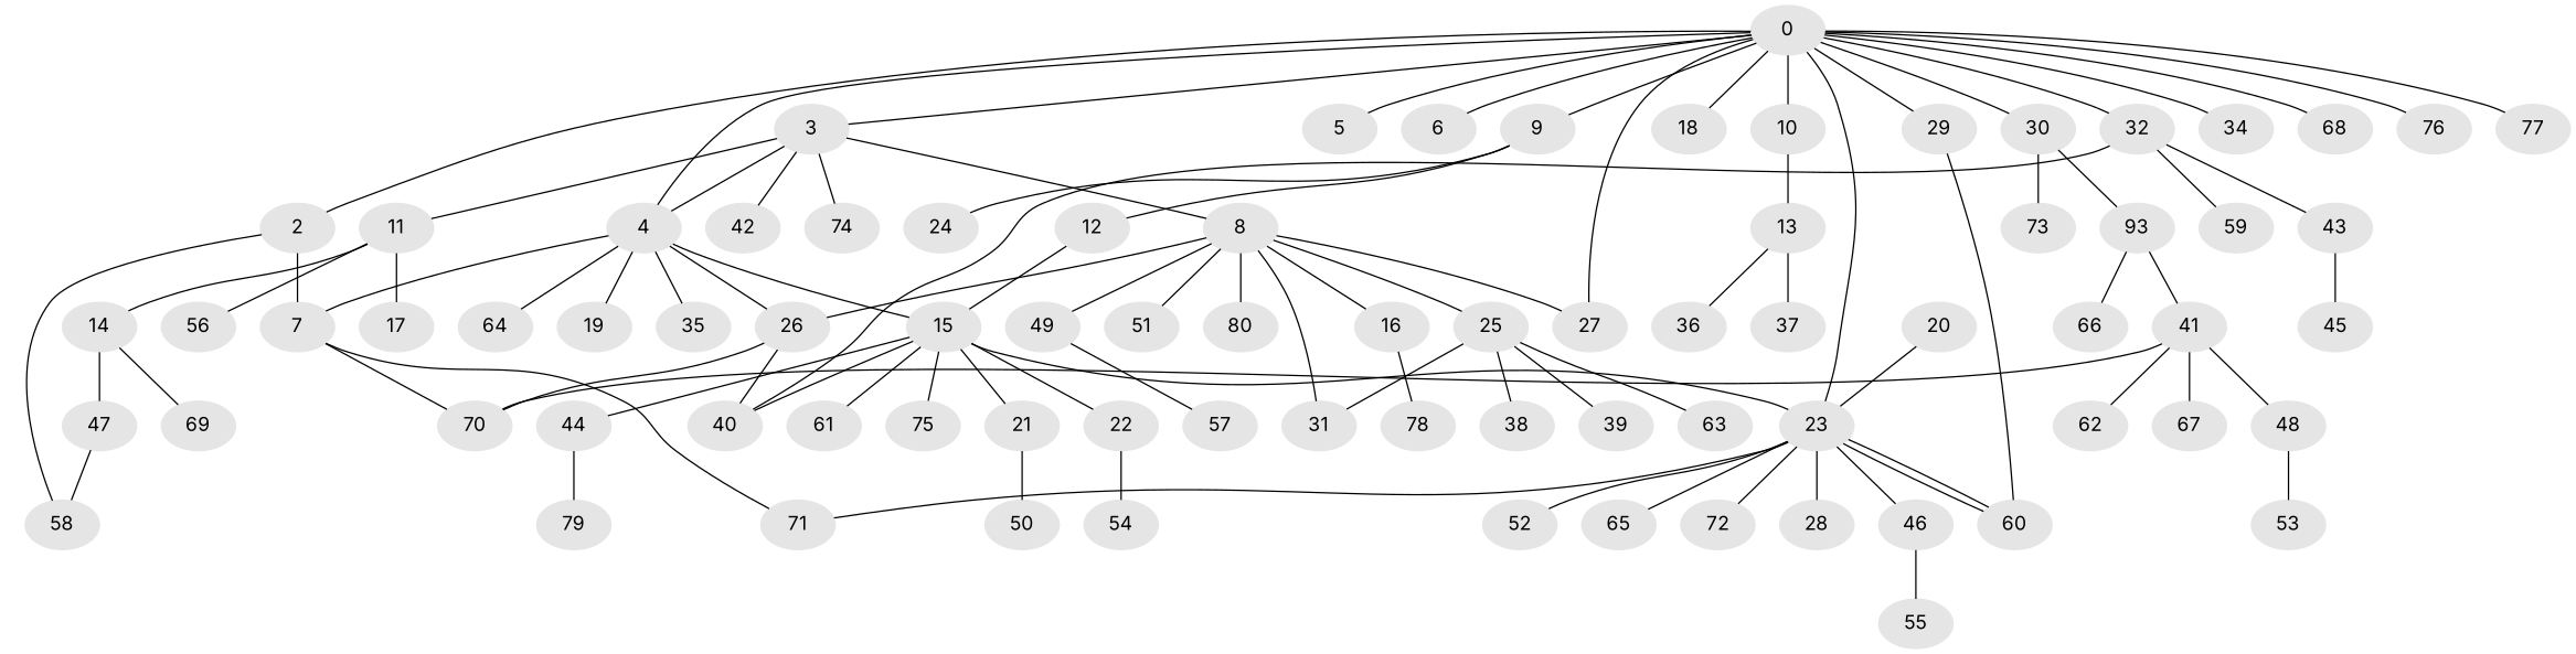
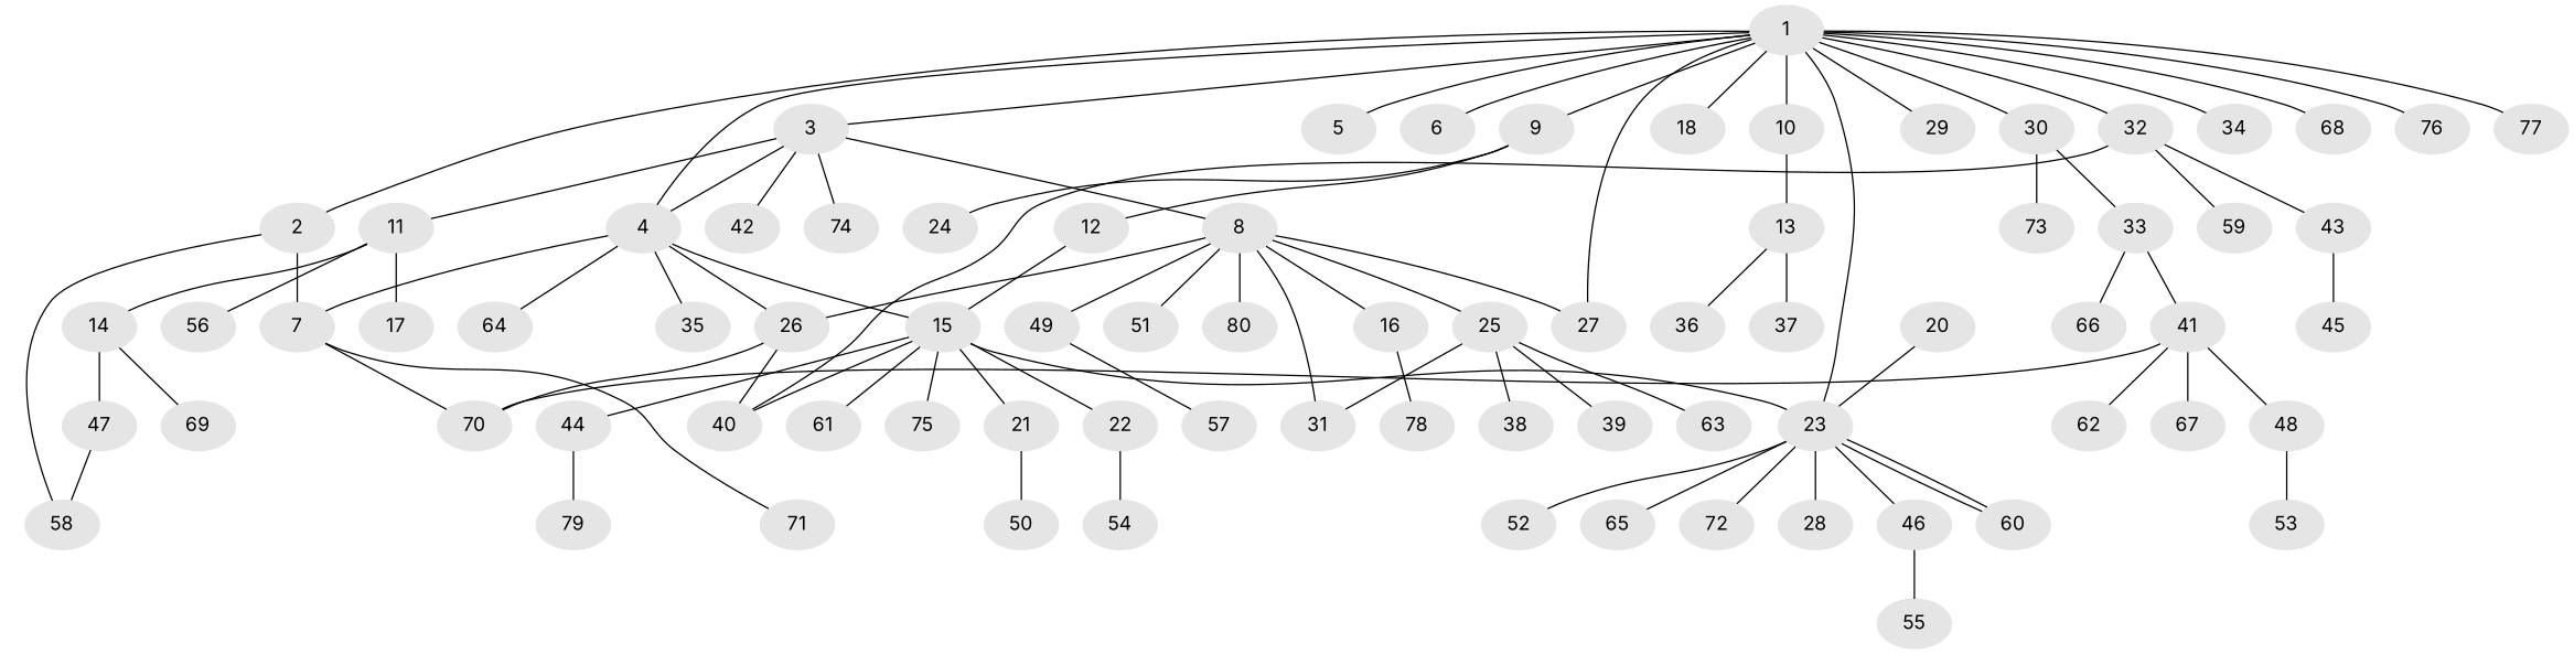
  graph {
    fontname=Inter
    node [color=gray90 fontname=Inter style=filled]
    edge [fontname=Inter]
-   1 [label=0]
+   1
    2
    3
    4
    5
    6
    9
    10
    18
    23
    27
    29
    30
    32
    34
    68
    76
    77
    7
    58
    8
    11
    42
    74
    15
-   19
    26
    35
    64
    12
    24
    13
    71
    28
    46
    52
    60
    65
    72
-   33 [label=93]
+   33
    73
    40
    43
    59
    70
    16
    25
    31
    49
    51
    80
    14
    17
    56
    21
    22
    44
    61
    75
    20
    78
    38
    39
    63
    57
    36
    37
    41
    66
    47
    69
    50
    54
    79
    55
    45
    48
    62
    67
    53
    1 -- 2
    1 -- 3
    1 -- 4
    1 -- 5
    1 -- 6
    1 -- 9
    1 -- 10
    1 -- 18
    1 -- 23
    1 -- 27
    1 -- 29
    1 -- 30
    1 -- 32
    1 -- 34
    1 -- 68
    1 -- 76
    1 -- 77
    2 -- 7
    2 -- 58
    3 -- 4
    3 -- 8
    3 -- 11
    3 -- 42
    3 -- 74
    4 -- 7
    4 -- 15
-   4 -- 19
    4 -- 26
    4 -- 35
    4 -- 64
    9 -- 12
    9 -- 24
    10 -- 13
-   23 -- 71
    23 -- 28
    23 -- 46
    23 -- 52
    23 -- 60
    23 -- 60
    23 -- 65
    23 -- 72
-   29 -- 60
    30 -- 33
    30 -- 73
    32 -- 40
    32 -- 43
    32 -- 59
    7 -- 71
    7 -- 70
    8 -- 27
    8 -- 26
    8 -- 16
    8 -- 25
    8 -- 31
    8 -- 49
    8 -- 51
    8 -- 80
    11 -- 14
    11 -- 17
    11 -- 56
    15 -- 23
    15 -- 40
    15 -- 21
    15 -- 22
    15 -- 44
    15 -- 61
    15 -- 75
    26 -- 40
    26 -- 70
    12 -- 15
    13 -- 36
    13 -- 37
    46 -- 55
    33 -- 41
    33 -- 66
    43 -- 45
    16 -- 78
    25 -- 31
    25 -- 38
    25 -- 39
    25 -- 63
    49 -- 57
    14 -- 47
    14 -- 69
    21 -- 50
    22 -- 54
    44 -- 79
    20 -- 23
    41 -- 70
    41 -- 48
    41 -- 62
    41 -- 67
    47 -- 58
    48 -- 53
  }
